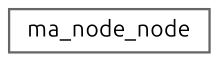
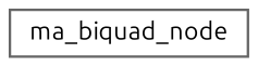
  digraph {
    rankdir=LR
    fontname=Ubuntu
-   n1 [color=grey40 fillcolor=white fontname=Ubuntu fontsize=10 height=0.2 label=ma_node_node shape=box style=filled width=0.4]
+   n1 [color=grey40 fillcolor=white fontname=Ubuntu fontsize=10 height=0.2 label=ma_biquad_node shape=box style=filled width=0.4]
  }
